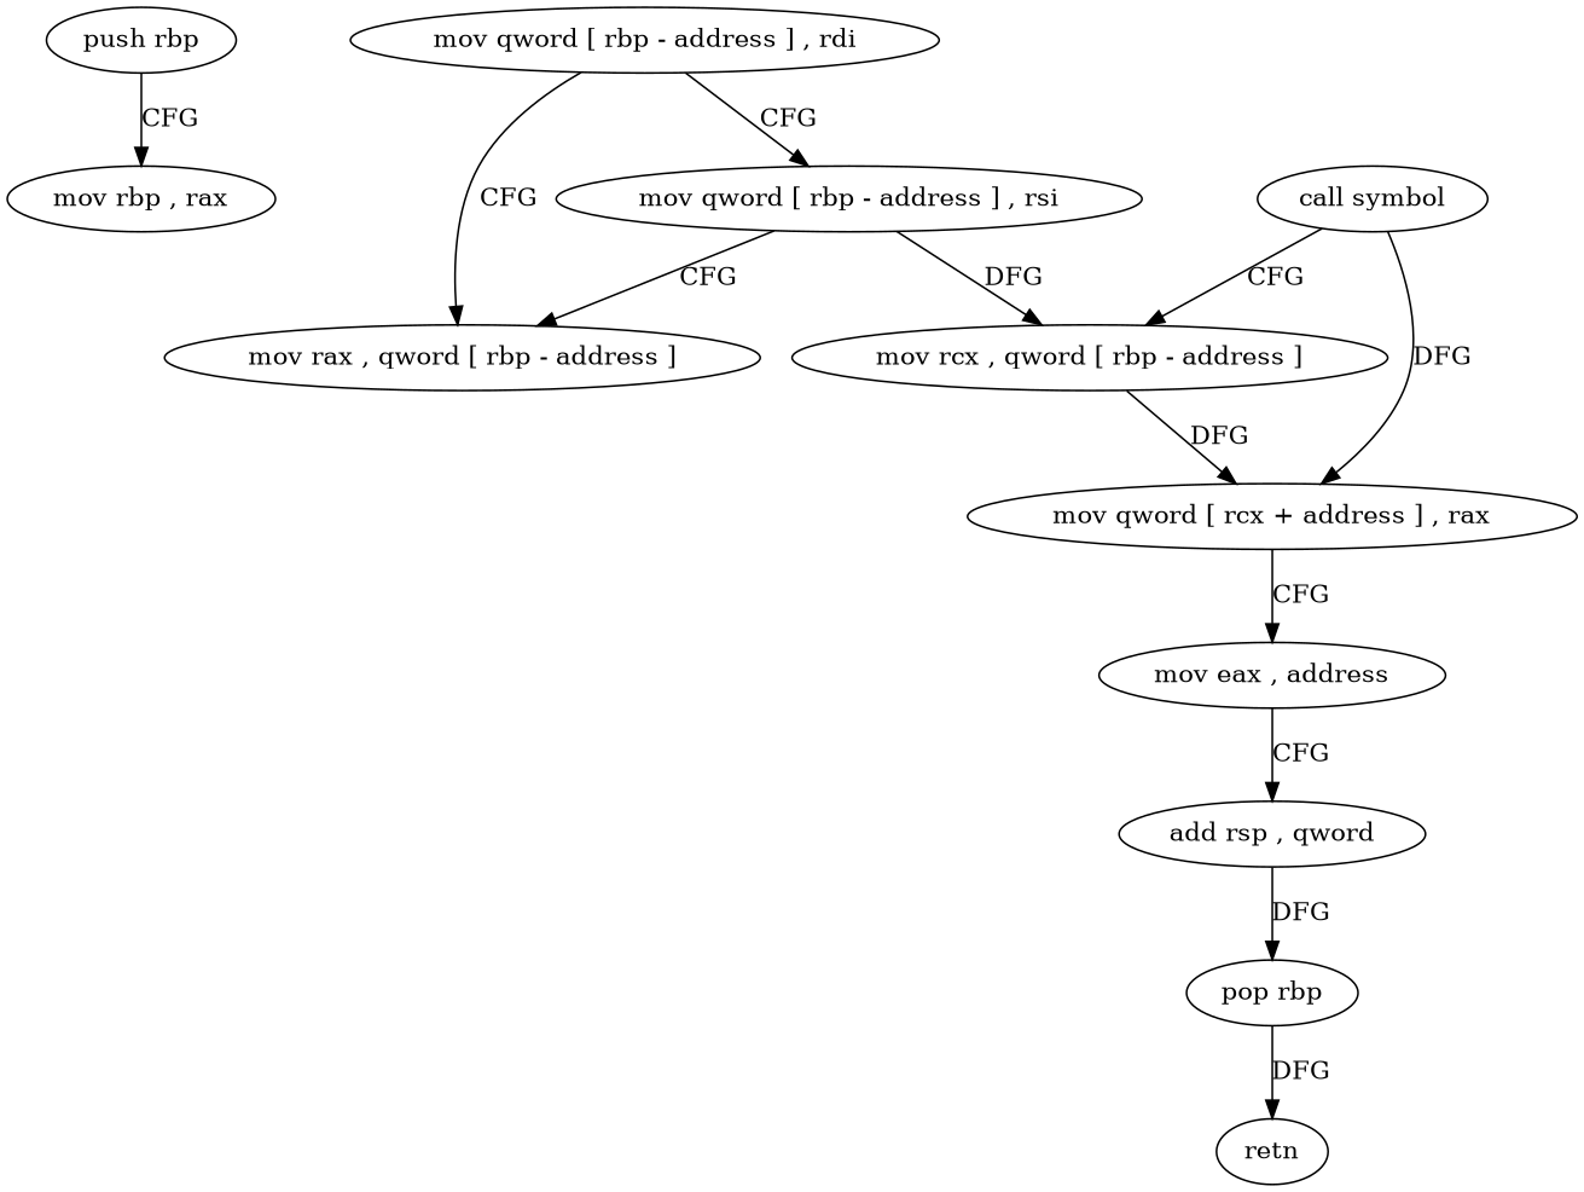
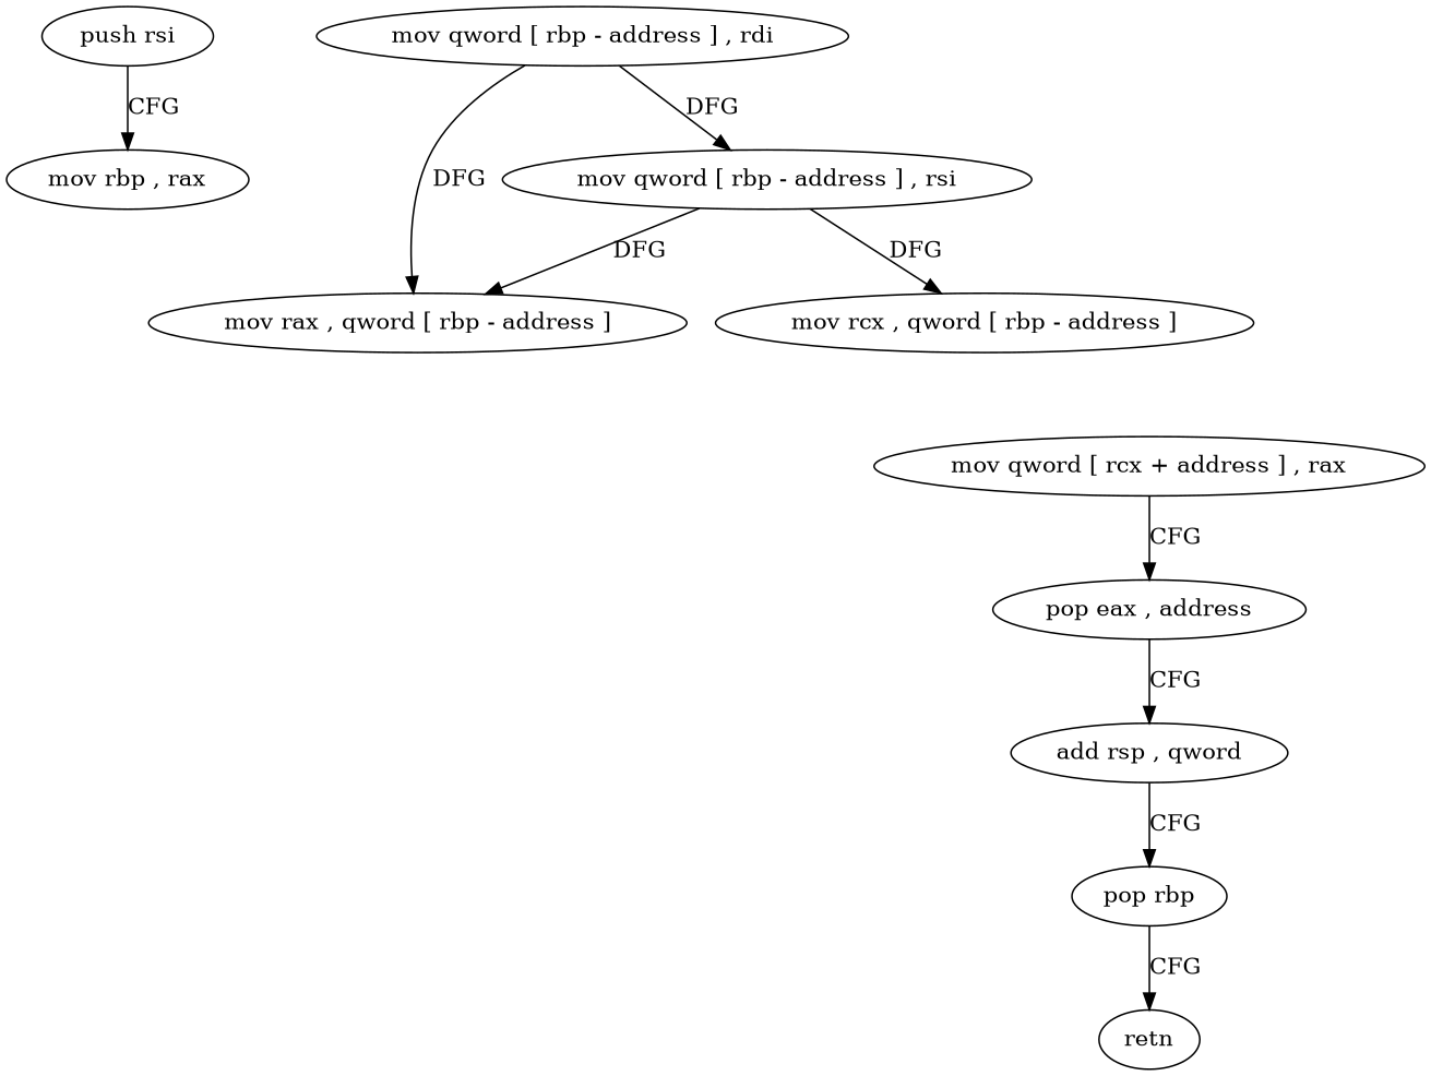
  digraph {
-   n1 [label="push rbp"]
+   n1 [label="push rsi"]
    n2 [label="mov rbp , rax"]
    n3 [label="mov qword [ rbp - address ] , rdi"]
    n4 [label="mov qword [ rbp - address ] , rsi"]
    n5 [label="mov rax , qword [ rbp - address ]"]
    n6 [label="mov rcx , qword [ rbp - address ]"]
    n7 [label="mov qword [ rcx + address ] , rax"]
-   n8 [label="call symbol"]
-   n9 [label="mov eax , address"]
+   n9 [label="pop eax , address"]
    n10 [label="add rsp , qword"]
    n11 [label="pop rbp"]
    n12 [label=retn]
    n1 -> n2 [label=CFG]
-   n3 -> n4 [label=CFG]
-   n3 -> n5 [label=CFG]
-   n4 -> n5 [label=CFG]
+   n3 -> n4 [label=DFG]
+   n3 -> n5 [label=DFG]
+   n4 -> n5 [label=DFG]
    n4 -> n6 [label=DFG]
-   n6 -> n7 [label=DFG]
    n7 -> n9 [label=CFG]
-   n8 -> n6 [label=CFG]
-   n8 -> n7 [label=DFG]
    n9 -> n10 [label=CFG]
-   n10 -> n11 [label=DFG]
-   n11 -> n12 [label=DFG]
+   n10 -> n11 [label=CFG]
+   n11 -> n12 [label=CFG]
  }
